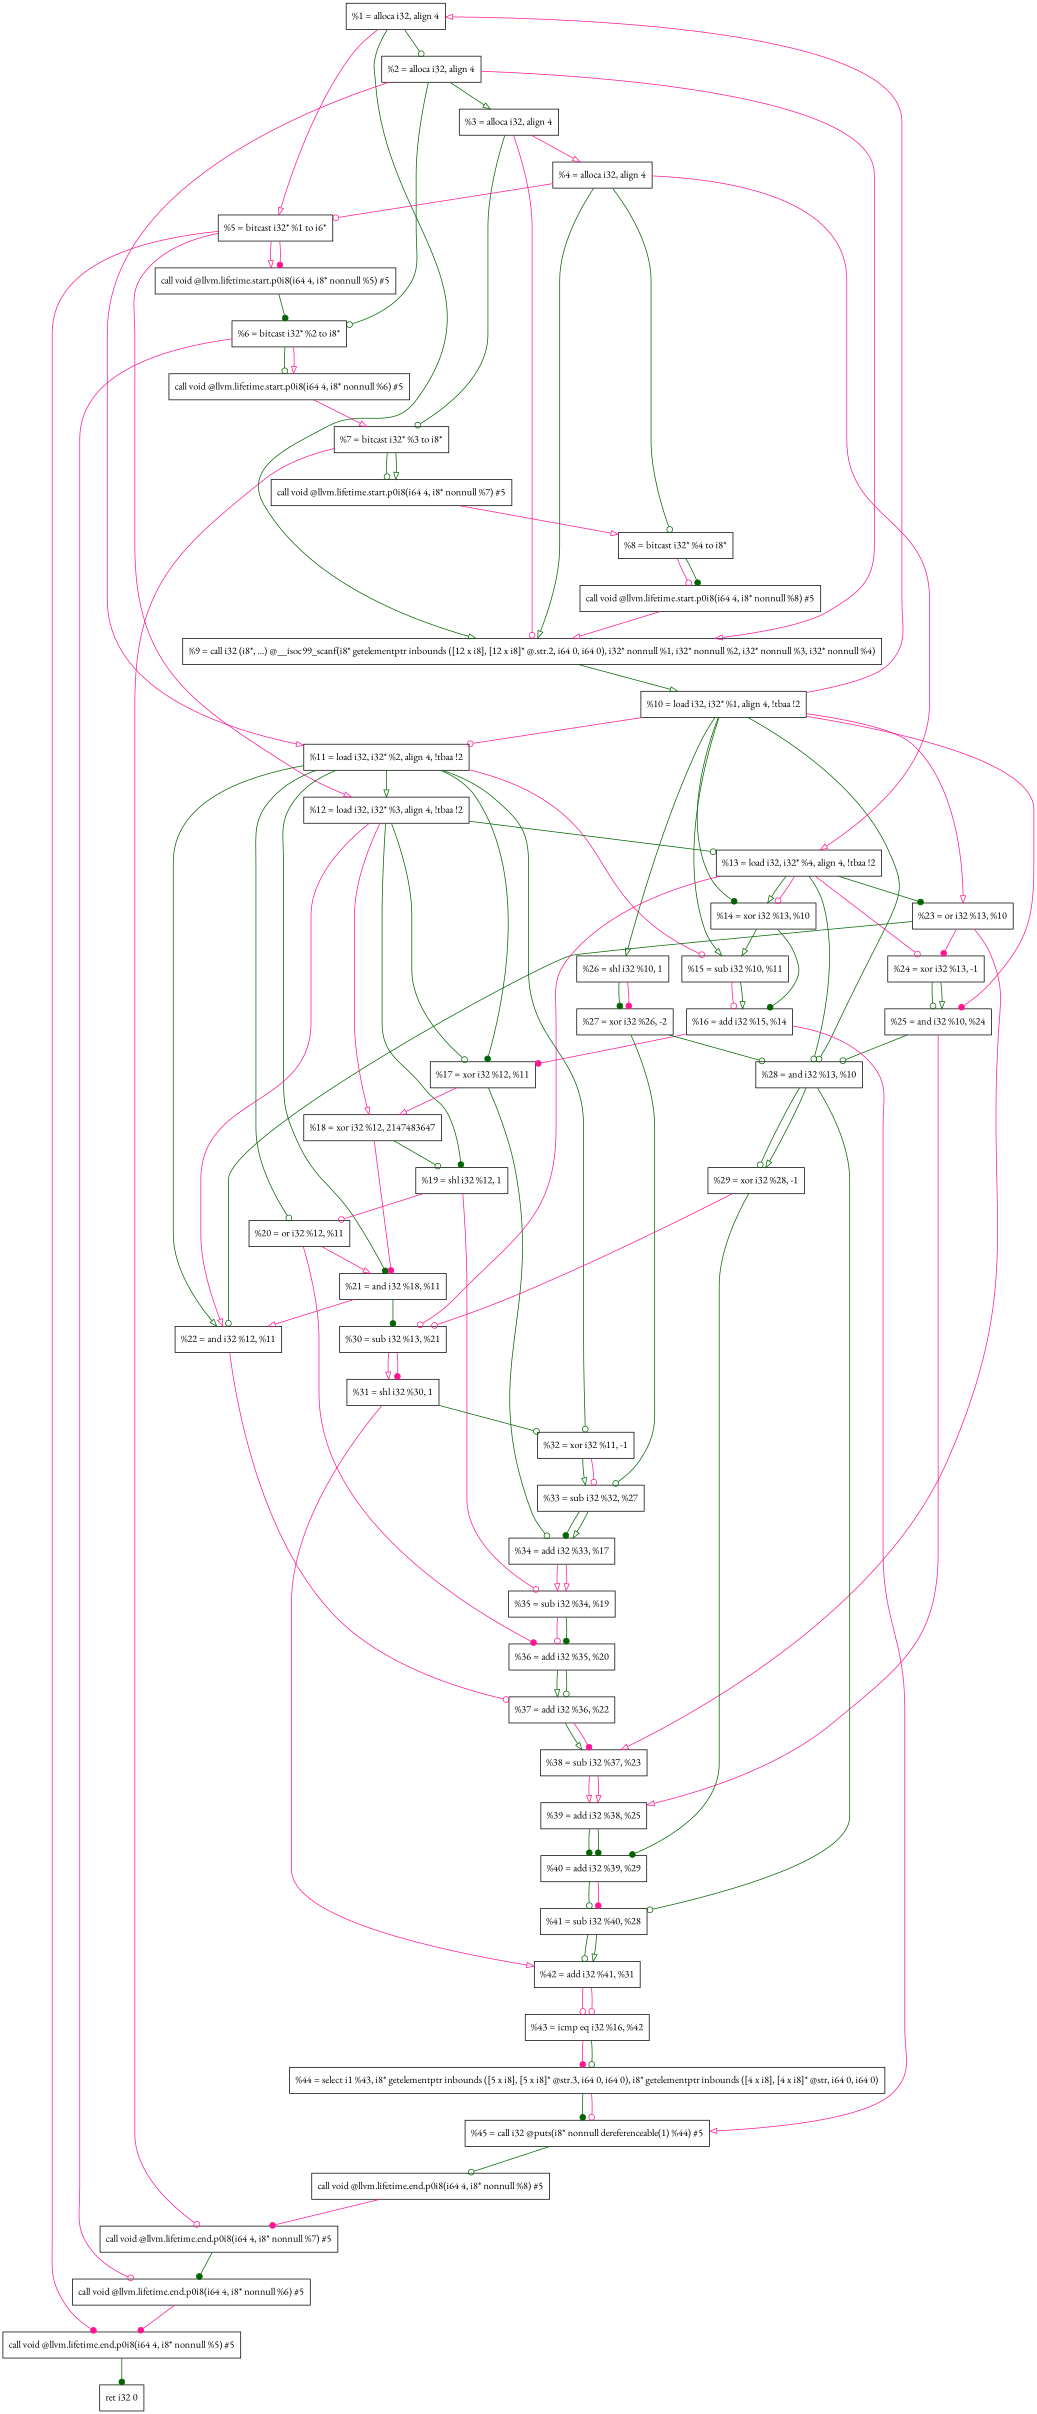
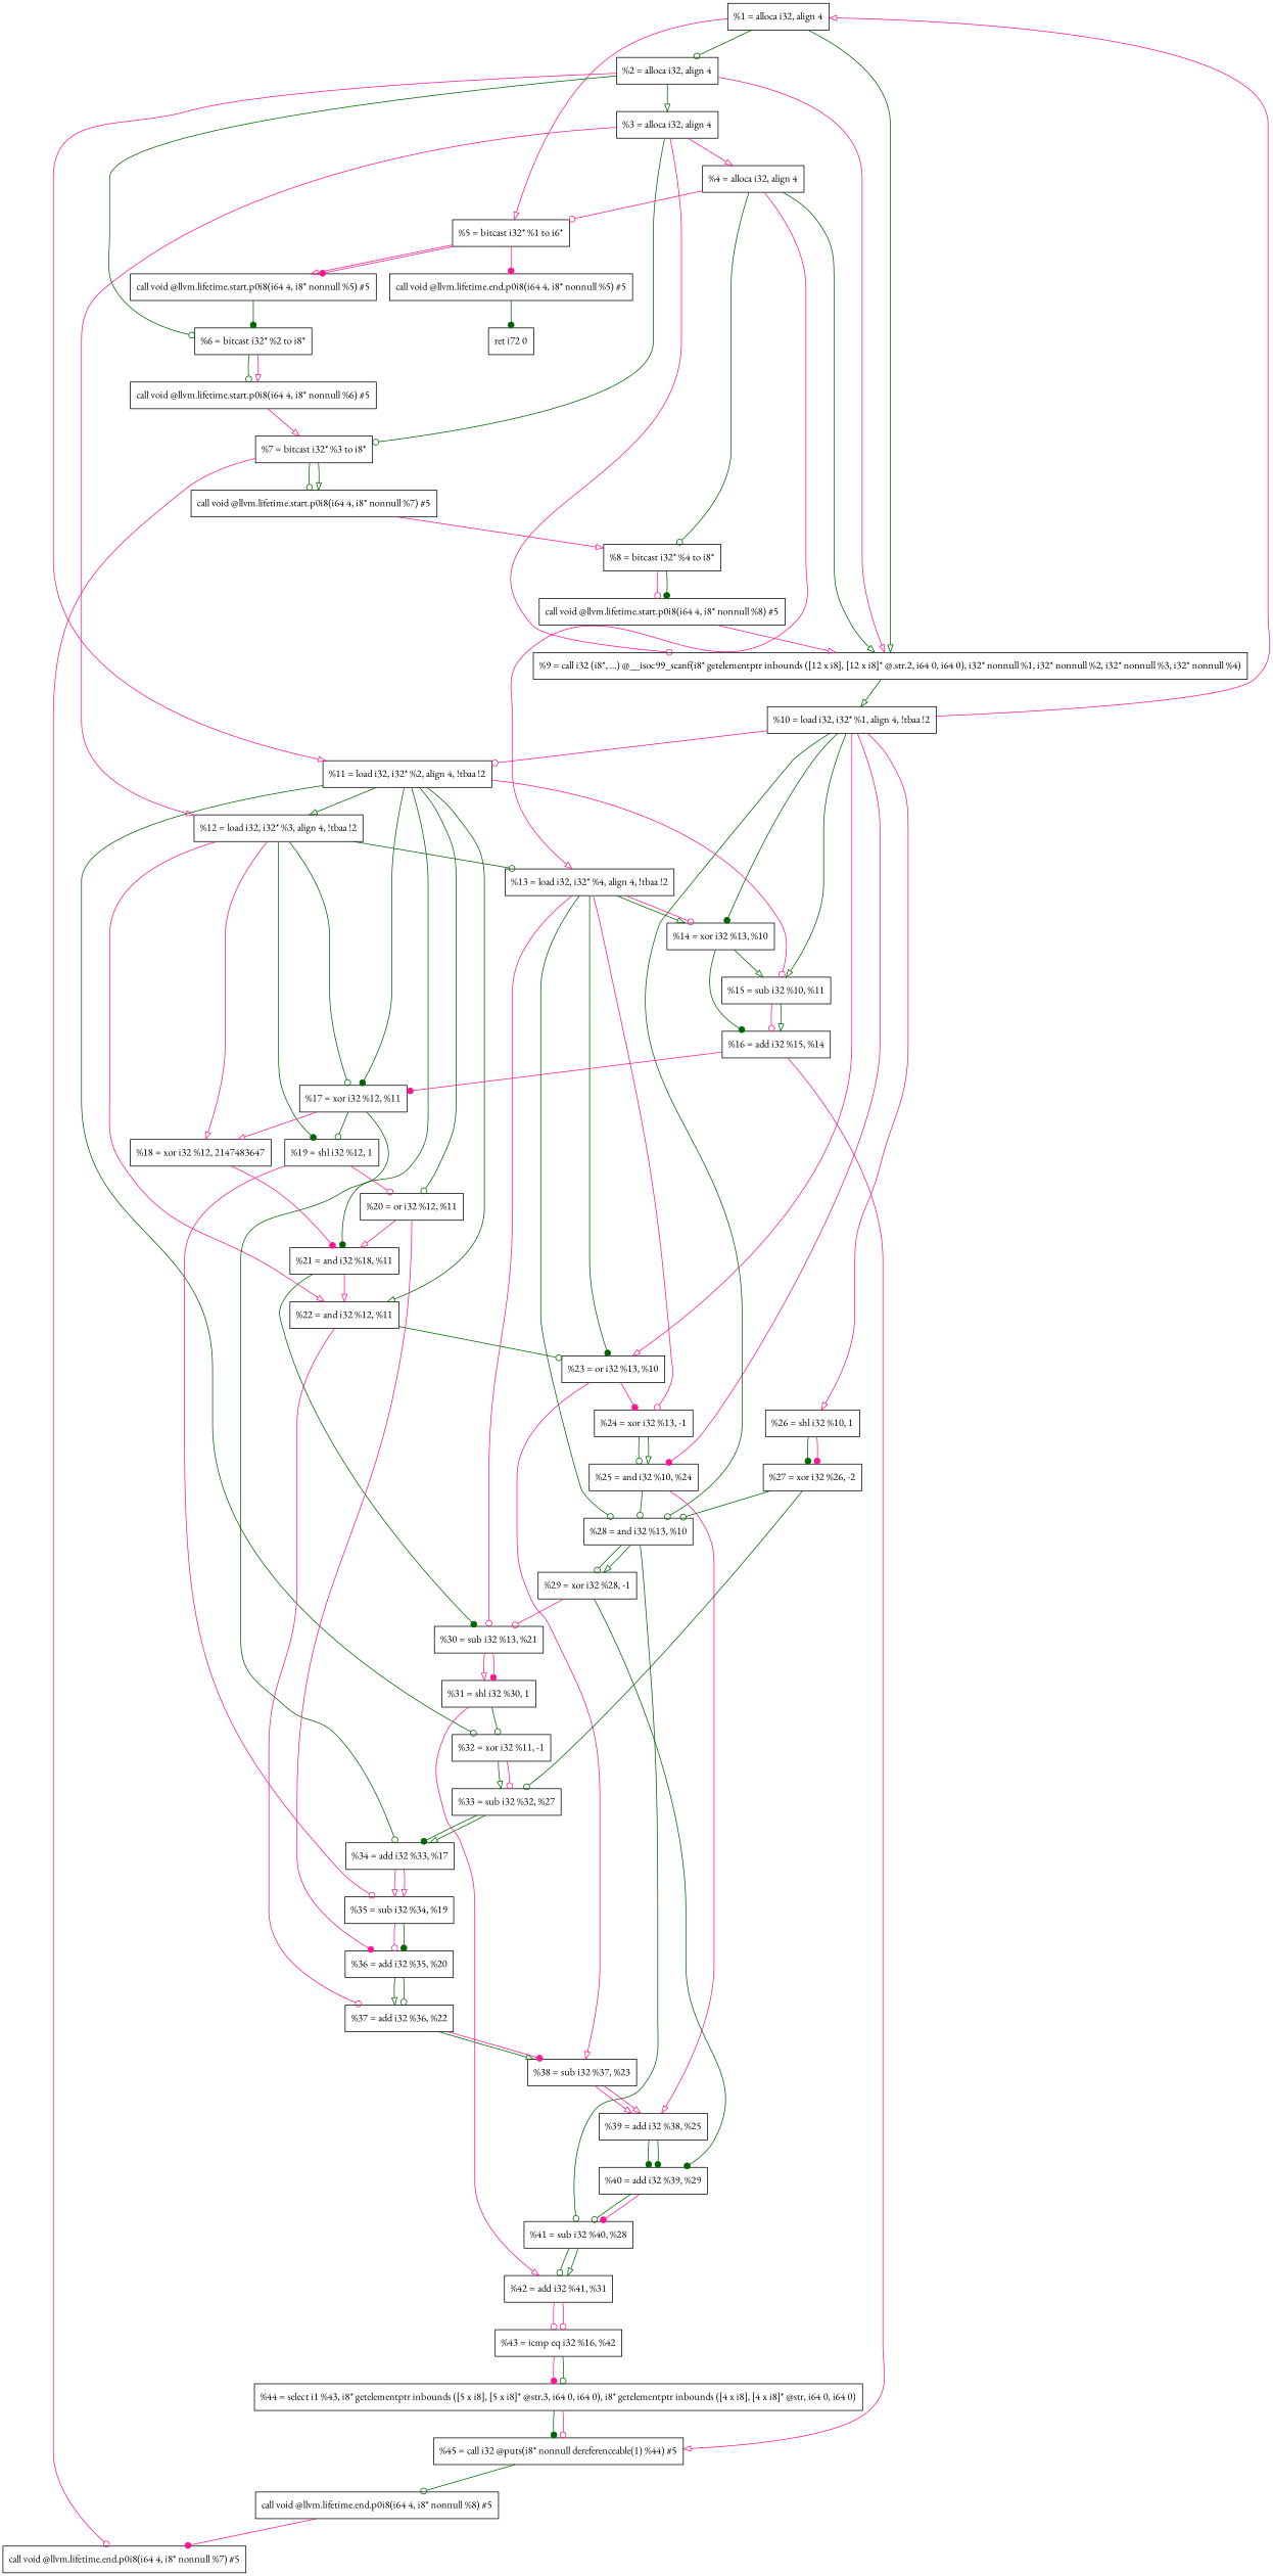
  digraph {
    fontname="EB Garamond"
    node [fontname="EB Garamond" shape=record]
    edge [arrowhead=odot color=darkgreen fontname="EB Garamond"]
    n1 [label="  %1 = alloca i32, align 4"]
    n2 [label="  %2 = alloca i32, align 4"]
    n3 [label="%5 = bitcast i32* %1 to i6*"]
    n4 [label="  %9 = call i32 (i8*, ...) @__isoc99_scanf(i8* getelementptr inbounds ([12 x i8], [12 x i8]* @.str.2, i64 0, i64 0), i32* nonnull %1, i32* nonnull %2, i32* nonnull %3, i32* nonnull %4)"]
    n5 [label="  %3 = alloca i32, align 4"]
    n6 [label="  %6 = bitcast i32* %2 to i8*"]
    n7 [label="  %11 = load i32, i32* %2, align 4, !tbaa !2"]
    n8 [label="  call void @llvm.lifetime.start.p0i8(i64 4, i8* nonnull %5) #5"]
    n9 [label="  call void @llvm.lifetime.end.p0i8(i64 4, i8* nonnull %5) #5"]
    n10 [label="  %10 = load i32, i32* %1, align 4, !tbaa !2"]
    n11 [label="  %14 = xor i32 %13, %10"]
    n12 [label="  %15 = sub i32 %10, %11"]
    n13 [label="  %23 = or i32 %13, %10"]
    n14 [label="  %25 = and i32 %10, %24"]
    n15 [label="  %26 = shl i32 %10, 1"]
    n16 [label="  %28 = and i32 %13, %10"]
    n17 [label="  %4 = alloca i32, align 4"]
    n18 [label="  %7 = bitcast i32* %3 to i8*"]
    n19 [label="  %12 = load i32, i32* %3, align 4, !tbaa !2"]
    n20 [label="  call void @llvm.lifetime.start.p0i8(i64 4, i8* nonnull %6) #5"]
-   n21 [label="  call void @llvm.lifetime.end.p0i8(i64 4, i8* nonnull %6) #5"]
    n22 [label="  %17 = xor i32 %12, %11"]
    n23 [label="  %20 = or i32 %12, %11"]
    n24 [label="  %21 = and i32 %18, %11"]
    n25 [label="  %22 = and i32 %12, %11"]
    n26 [label="  %32 = xor i32 %11, -1"]
    n27 [label="  %8 = bitcast i32* %4 to i8*"]
    n28 [label="  %13 = load i32, i32* %4, align 4, !tbaa !2"]
    n29 [label="  call void @llvm.lifetime.start.p0i8(i64 4, i8* nonnull %7) #5"]
    n30 [label="  call void @llvm.lifetime.end.p0i8(i64 4, i8* nonnull %7) #5"]
    n31 [label="  %18 = xor i32 %12, 2147483647"]
    n32 [label="  %19 = shl i32 %12, 1"]
    n33 [label="  call void @llvm.lifetime.start.p0i8(i64 4, i8* nonnull %8) #5"]
    n34 [label="  %24 = xor i32 %13, -1"]
    n35 [label="  %30 = sub i32 %13, %21"]
-   n36 [label="  ret i32 0"]
+   n36 [label="ret i72 0"]
    n37 [label="  call void @llvm.lifetime.end.p0i8(i64 4, i8* nonnull %8) #5"]
    n38 [label="  %16 = add i32 %15, %14"]
    n39 [label="  %38 = sub i32 %37, %23"]
    n40 [label="  %39 = add i32 %38, %25"]
    n41 [label="  %27 = xor i32 %26, -2"]
    n42 [label="  %29 = xor i32 %28, -1"]
    n43 [label="  %41 = sub i32 %40, %28"]
    n44 [label="  %34 = add i32 %33, %17"]
    n45 [label="  %36 = add i32 %35, %20"]
    n46 [label="  %37 = add i32 %36, %22"]
    n47 [label="  %33 = sub i32 %32, %27"]
    n48 [label="  %35 = sub i32 %34, %19"]
    n49 [label="  %31 = shl i32 %30, 1"]
    n50 [label="  %45 = call i32 @puts(i8* nonnull dereferenceable(1) %44) #5"]
    n51 [label="  %43 = icmp eq i32 %16, %42"]
    n52 [label="  %44 = select i1 %43, i8* getelementptr inbounds ([5 x i8], [5 x i8]* @str.3, i64 0, i64 0), i8* getelementptr inbounds ([4 x i8], [4 x i8]* @str, i64 0, i64 0)"]
    n53 [label="  %40 = add i32 %39, %29"]
    n54 [label="  %42 = add i32 %41, %31"]
    n1 -> n2
    n1 -> n3 [arrowhead=onormal color=deeppink]
    n1 -> n4 [arrowhead=onormal]
    n2 -> n4 [arrowhead=onormal color=deeppink]
    n2 -> n5 [arrowhead=onormal]
    n2 -> n6
    n2 -> n7 [arrowhead=onormal color=deeppink]
    n3 -> n8 [arrowhead=onormal color=deeppink]
    n3 -> n8 [arrowhead=dot color=deeppink]
    n3 -> n9 [arrowhead=dot color=deeppink]
    n4 -> n10 [arrowhead=onormal]
    n5 -> n4 [color=deeppink]
    n5 -> n17 [arrowhead=onormal color=deeppink]
    n5 -> n18
-   n3 -> n19 [arrowhead=onormal color=deeppink]
+   n5 -> n19 [arrowhead=onormal color=deeppink]
    n6 -> n20
    n6 -> n20 [arrowhead=onormal color=deeppink]
-   n6 -> n21 [color=deeppink]
    n7 -> n12 [color=deeppink]
    n7 -> n19 [arrowhead=onormal]
    n7 -> n22 [arrowhead=dot]
    n7 -> n23
    n7 -> n24 [arrowhead=dot]
    n7 -> n25 [arrowhead=onormal]
    n7 -> n26
    n8 -> n6 [arrowhead=dot]
    n9 -> n36 [arrowhead=dot]
    n10 -> n1 [arrowhead=onormal color=deeppink]
    n10 -> n7 [color=deeppink]
    n10 -> n11 [arrowhead=dot]
    n10 -> n12 [arrowhead=onormal]
    n10 -> n13 [arrowhead=onormal color=deeppink]
    n10 -> n14 [arrowhead=dot color=deeppink]
-   n10 -> n15 [arrowhead=onormal]
+   n10 -> n15 [arrowhead=onormal color=deeppink]
    n10 -> n16
    n11 -> n12 [arrowhead=onormal]
    n11 -> n38 [arrowhead=dot]
    n12 -> n38 [color=deeppink]
    n12 -> n38 [arrowhead=onormal]
    n13 -> n34 [arrowhead=dot color=deeppink]
    n13 -> n39 [arrowhead=onormal color=deeppink]
    n14 -> n16
    n14 -> n40 [arrowhead=onormal color=deeppink]
    n15 -> n41 [arrowhead=dot]
    n15 -> n41 [arrowhead=dot color=deeppink]
    n16 -> n42
    n16 -> n42 [arrowhead=onormal]
    n16 -> n43
    n17 -> n3 [color=deeppink]
    n17 -> n4 [arrowhead=onormal]
    n17 -> n27
    n17 -> n28 [arrowhead=onormal color=deeppink]
    n18 -> n29
    n18 -> n29 [arrowhead=onormal]
    n18 -> n30 [color=deeppink]
    n19 -> n22
    n19 -> n25 [arrowhead=onormal color=deeppink]
    n19 -> n28
    n19 -> n31 [arrowhead=onormal color=deeppink]
    n19 -> n32 [arrowhead=dot]
    n20 -> n18 [arrowhead=onormal color=deeppink]
-   n21 -> n9 [arrowhead=dot color=deeppink]
    n22 -> n31 [arrowhead=onormal color=deeppink]
    n22 -> n44
    n23 -> n24 [arrowhead=onormal color=deeppink]
    n23 -> n45 [arrowhead=dot color=deeppink]
    n24 -> n25 [arrowhead=onormal color=deeppink]
    n24 -> n35 [arrowhead=dot]
-   n13 -> n25
+   n25 -> n13
    n25 -> n46 [color=deeppink]
    n26 -> n47 [arrowhead=onormal]
    n26 -> n47 [color=deeppink]
    n27 -> n33 [color=deeppink]
    n27 -> n33 [arrowhead=dot]
    n28 -> n11 [arrowhead=onormal]
    n28 -> n11 [color=deeppink]
    n28 -> n13 [arrowhead=dot]
    n28 -> n16
    n28 -> n34 [color=deeppink]
    n28 -> n35 [color=deeppink]
    n29 -> n27 [arrowhead=onormal color=deeppink]
-   n30 -> n21 [arrowhead=dot]
    n31 -> n24 [arrowhead=dot color=deeppink]
-   n31 -> n32
+   n22 -> n32
    n32 -> n23 [color=deeppink]
    n32 -> n48 [color=deeppink]
    n33 -> n4 [arrowhead=onormal color=deeppink]
    n34 -> n14
    n34 -> n14 [arrowhead=onormal]
    n35 -> n49 [arrowhead=onormal color=deeppink]
    n35 -> n49 [arrowhead=dot color=deeppink]
    n37 -> n30 [arrowhead=dot color=deeppink]
    n38 -> n22 [arrowhead=dot color=deeppink]
    n38 -> n50 [arrowhead=onormal color=deeppink]
    n39 -> n40 [arrowhead=onormal color=deeppink]
    n39 -> n40 [arrowhead=onormal color=deeppink]
    n40 -> n53 [arrowhead=dot]
    n40 -> n53 [arrowhead=dot]
    n41 -> n16
    n41 -> n47
    n42 -> n35 [color=deeppink]
    n42 -> n53 [arrowhead=dot]
    n43 -> n54
    n43 -> n54 [arrowhead=onormal]
    n44 -> n48 [arrowhead=onormal color=deeppink]
    n44 -> n48 [arrowhead=onormal color=deeppink]
    n45 -> n46 [arrowhead=onormal]
    n45 -> n46
    n46 -> n39 [arrowhead=onormal]
    n46 -> n39 [arrowhead=dot color=deeppink]
    n47 -> n44 [arrowhead=dot]
    n47 -> n44 [arrowhead=onormal]
    n48 -> n45 [color=deeppink]
    n48 -> n45 [arrowhead=dot]
    n49 -> n26
    n49 -> n54 [arrowhead=onormal color=deeppink]
    n50 -> n37
    n51 -> n52 [arrowhead=dot color=deeppink]
    n51 -> n52
    n52 -> n50 [arrowhead=dot]
    n52 -> n50 [color=deeppink]
    n53 -> n43
    n53 -> n43 [arrowhead=dot color=deeppink]
    n54 -> n51 [color=deeppink]
    n54 -> n51 [color=deeppink]
  }
